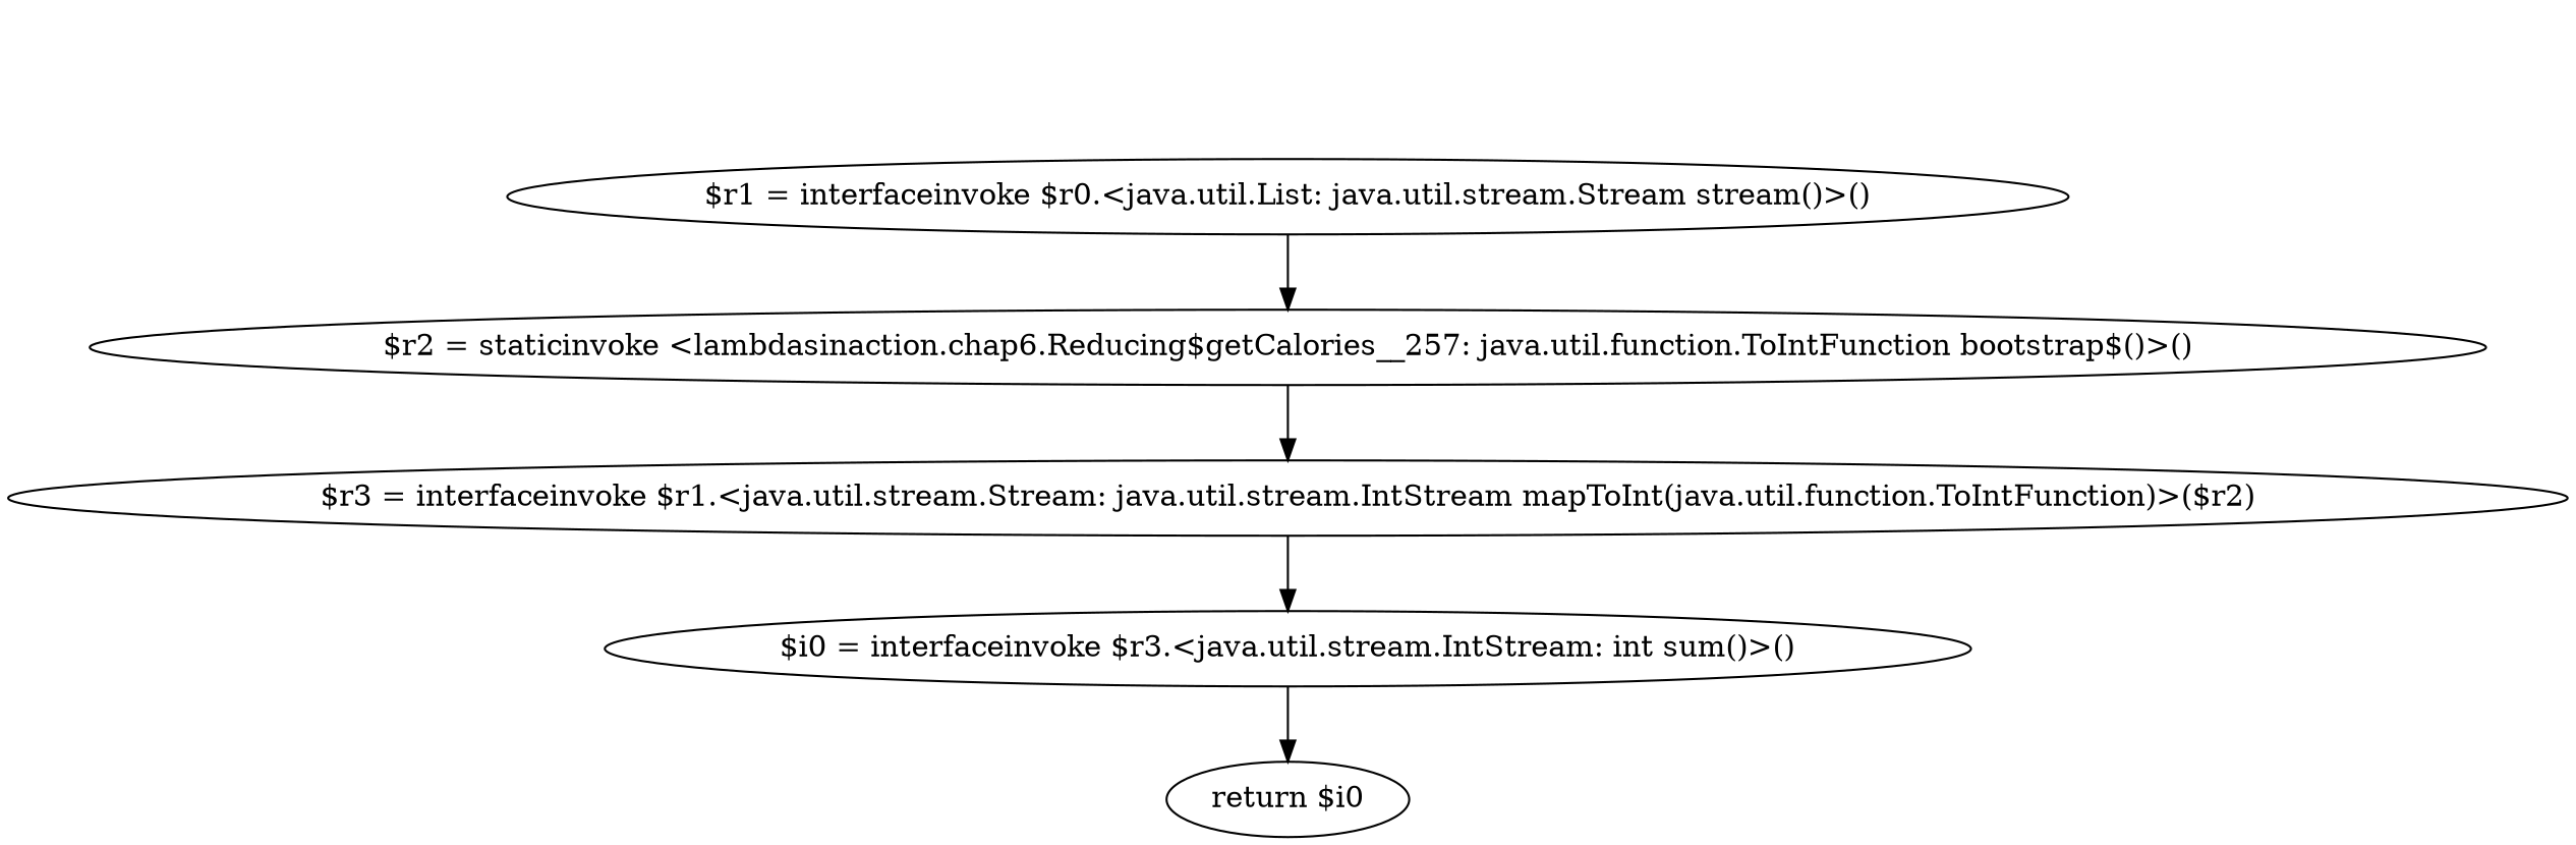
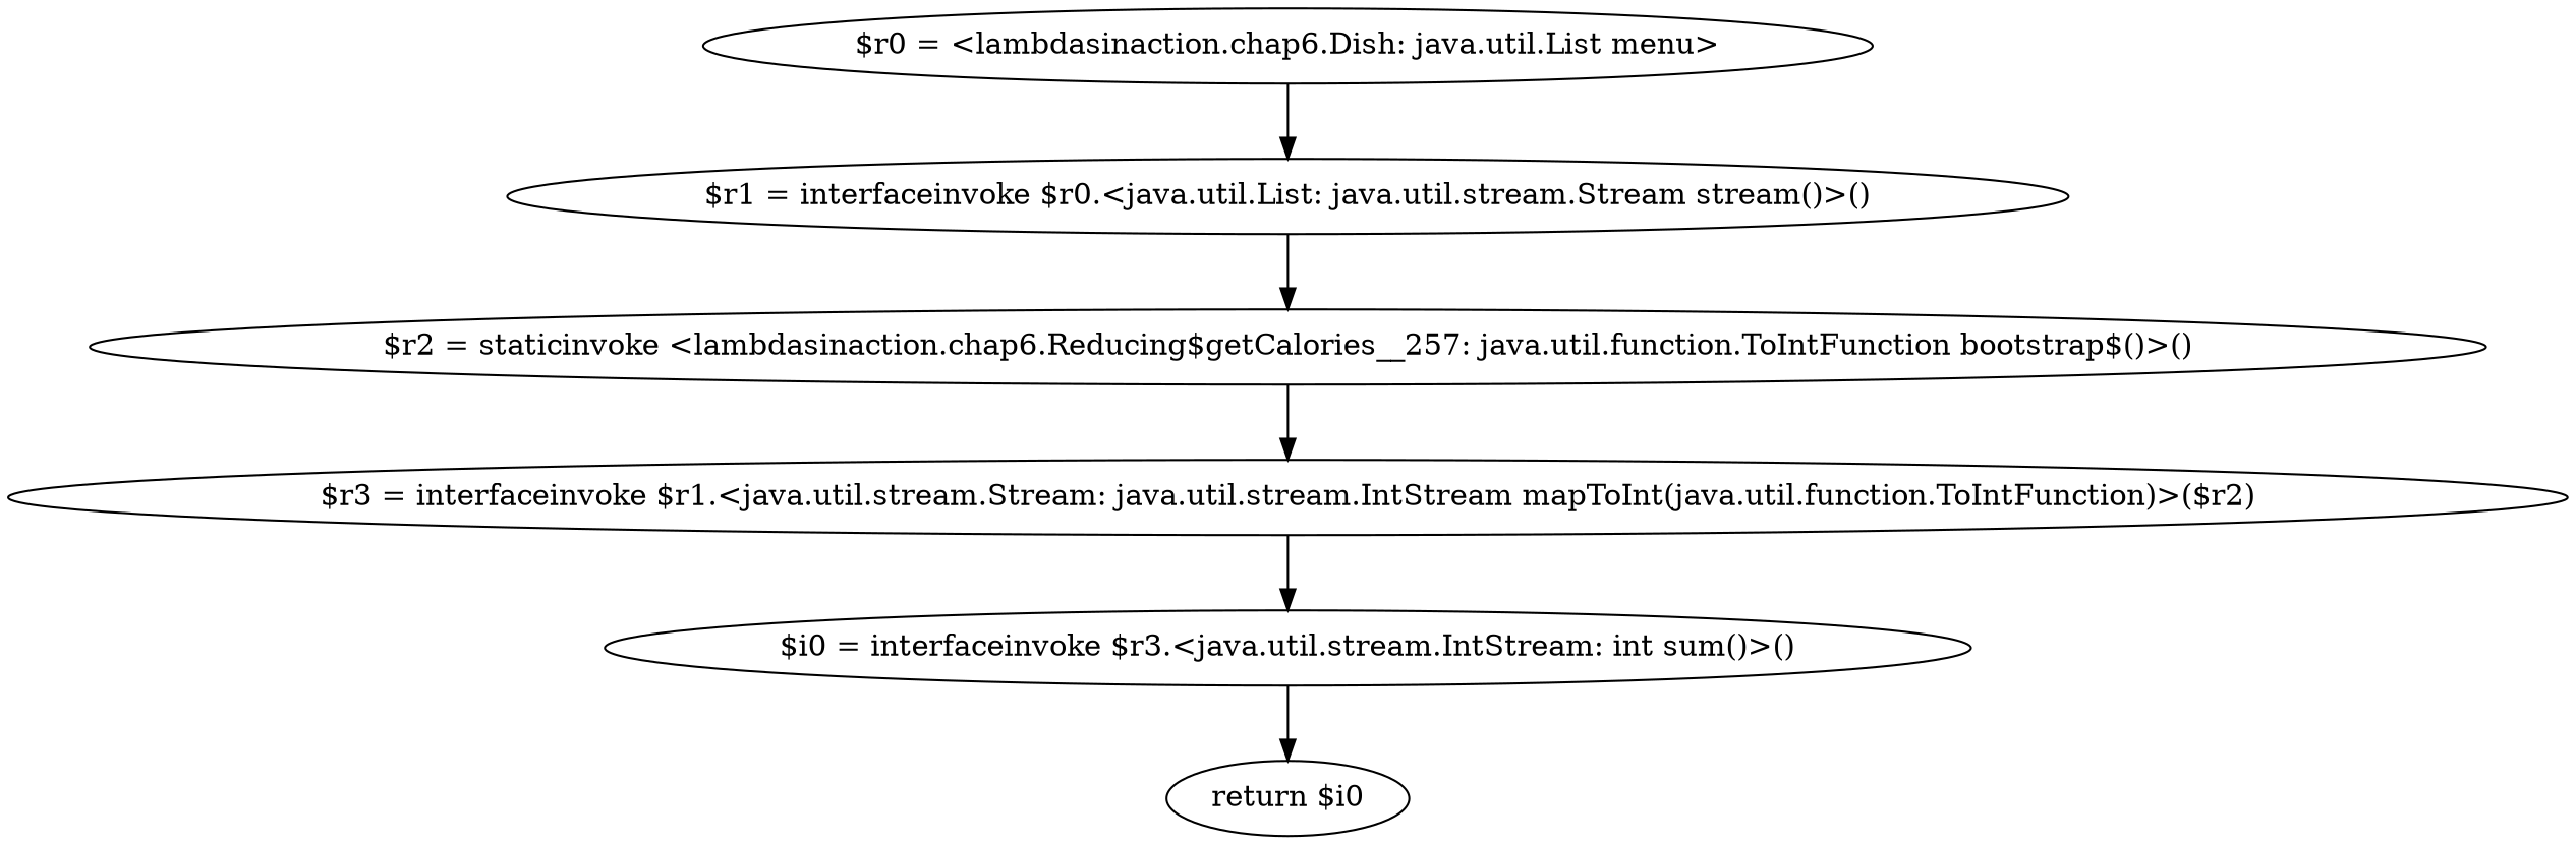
  digraph {
+   "$r0 = <lambdasinaction.chap6.Dish: java.util.List menu>"
    "$r1 = interfaceinvoke $r0.<java.util.List: java.util.stream.Stream stream()>()"
    "$r2 = staticinvoke <lambdasinaction.chap6.Reducing$getCalories__257: java.util.function.ToIntFunction bootstrap$()>()"
    "$r3 = interfaceinvoke $r1.<java.util.stream.Stream: java.util.stream.IntStream mapToInt(java.util.function.ToIntFunction)>($r2)"
    "$i0 = interfaceinvoke $r3.<java.util.stream.IntStream: int sum()>()"
    "return $i0"
+   "$r0 = <lambdasinaction.chap6.Dish: java.util.List menu>" -> "$r1 = interfaceinvoke $r0.<java.util.List: java.util.stream.Stream stream()>()"
    "$r1 = interfaceinvoke $r0.<java.util.List: java.util.stream.Stream stream()>()" -> "$r2 = staticinvoke <lambdasinaction.chap6.Reducing$getCalories__257: java.util.function.ToIntFunction bootstrap$()>()"
    "$r2 = staticinvoke <lambdasinaction.chap6.Reducing$getCalories__257: java.util.function.ToIntFunction bootstrap$()>()" -> "$r3 = interfaceinvoke $r1.<java.util.stream.Stream: java.util.stream.IntStream mapToInt(java.util.function.ToIntFunction)>($r2)"
    "$r3 = interfaceinvoke $r1.<java.util.stream.Stream: java.util.stream.IntStream mapToInt(java.util.function.ToIntFunction)>($r2)" -> "$i0 = interfaceinvoke $r3.<java.util.stream.IntStream: int sum()>()"
    "$i0 = interfaceinvoke $r3.<java.util.stream.IntStream: int sum()>()" -> "return $i0"
  }
